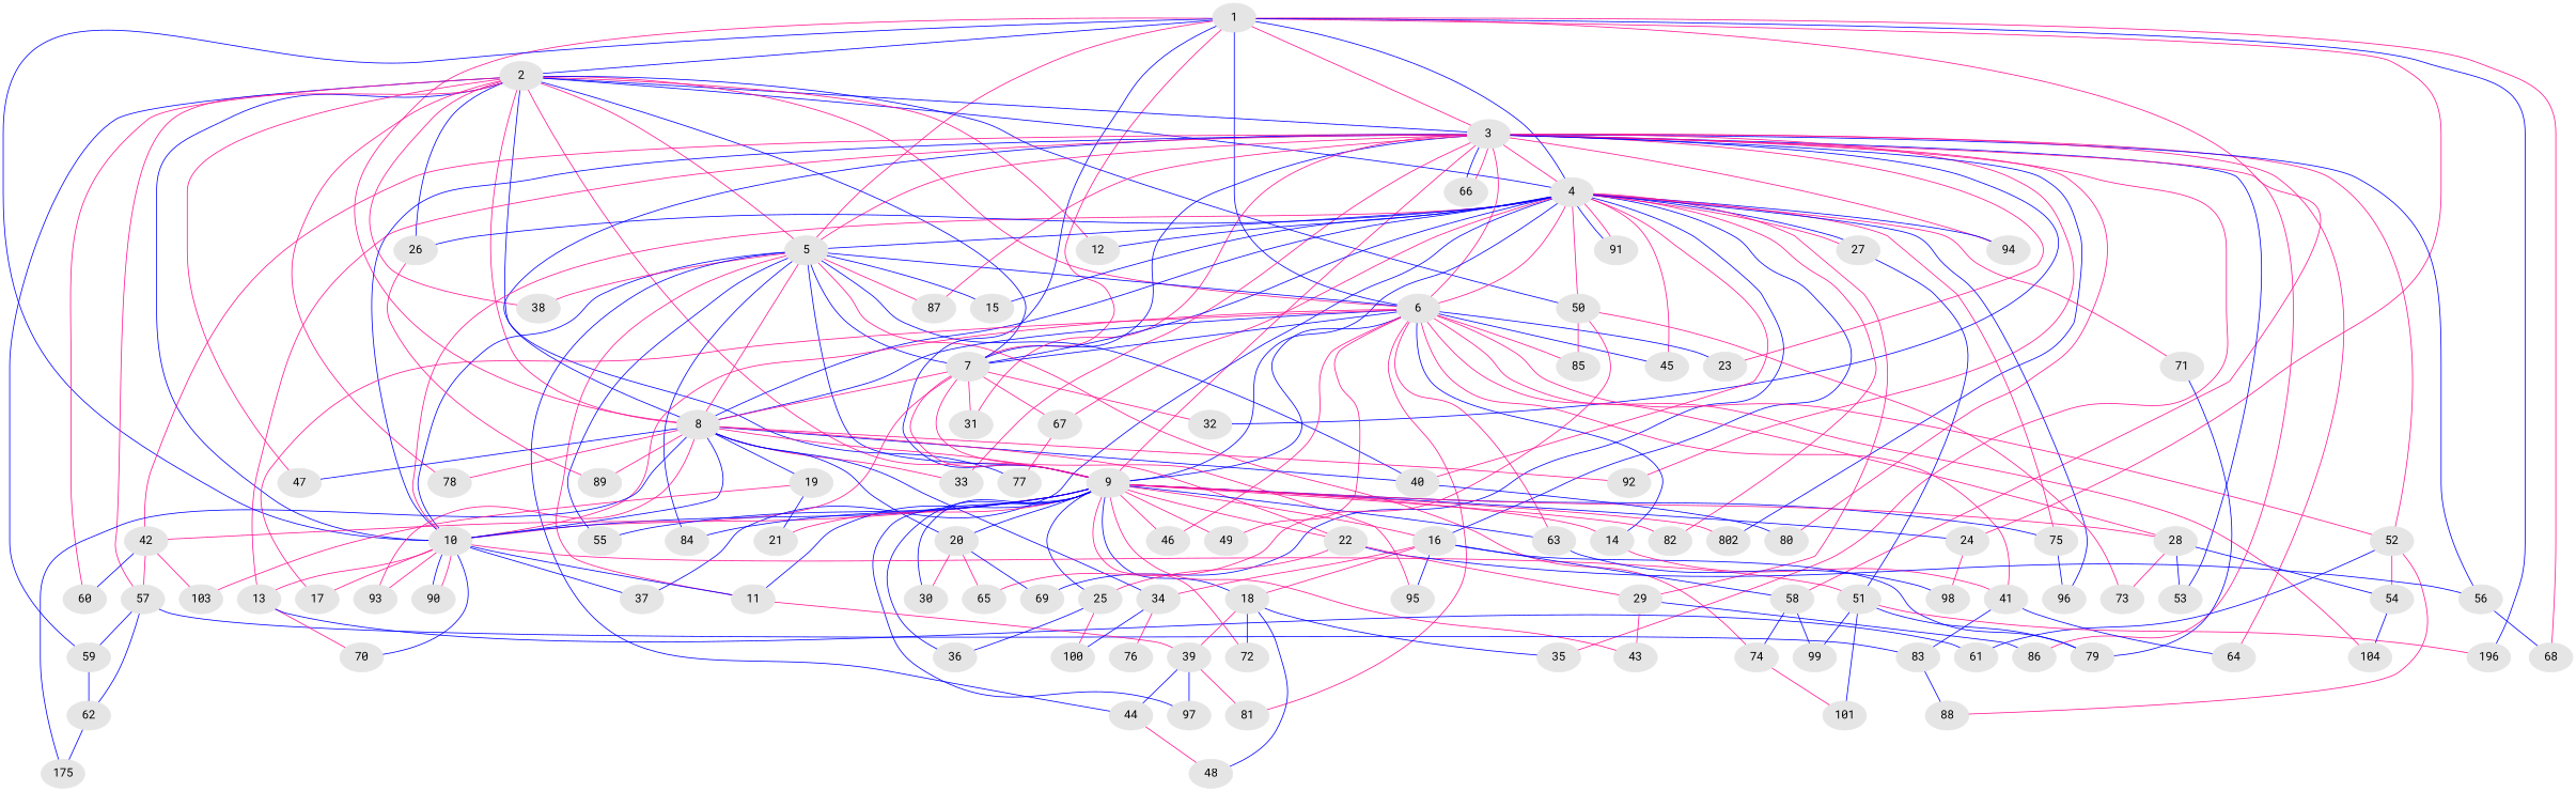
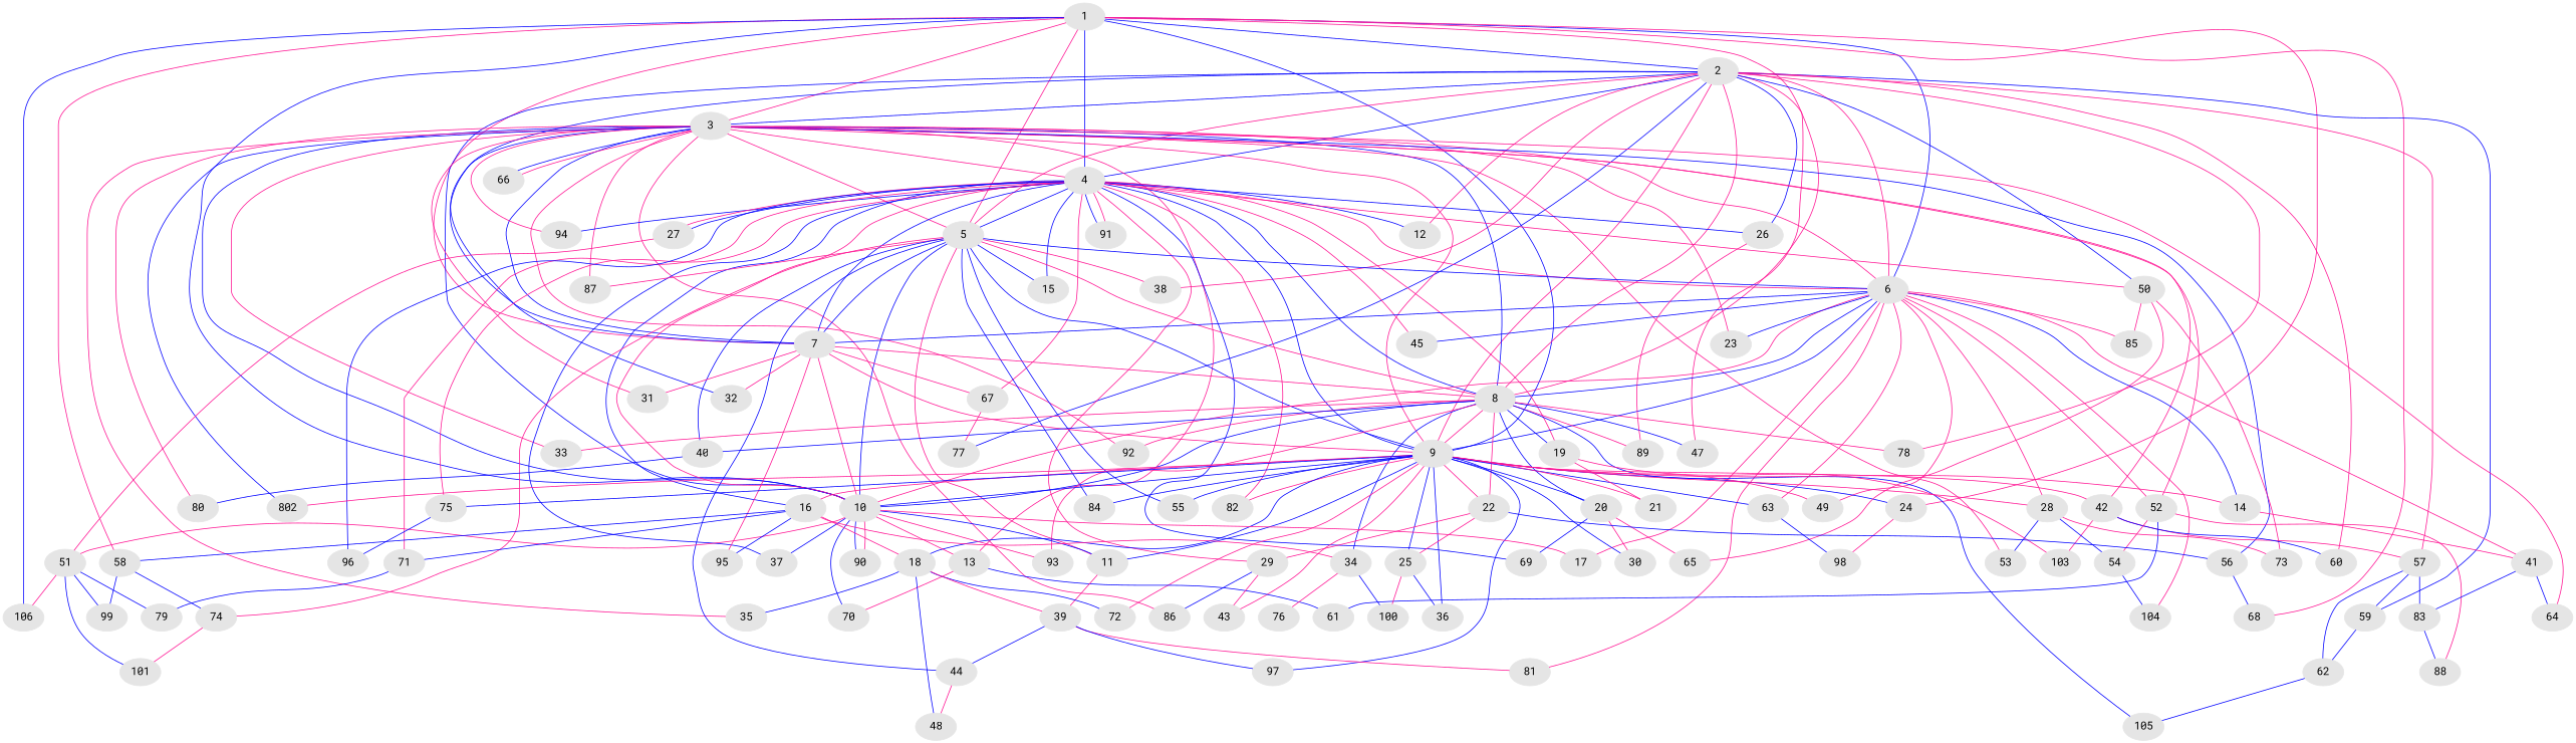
  graph {
    fontname="Roboto Mono"
    node [color=gray90 fontname="Roboto Mono" style=filled]
    edge [color=deeppink fontname="Roboto Mono"]
    1
    2
    3
    4
    5
    6
    7
    8
    9
    10
    24
    58
    68
-   106 [label=196]
+   106
    12
    26
    38
    47
    50
    57
    59
    60
    77
    78
    13
    23
    31
    32
    33
    35
    42
    52
    53
    56
    64
    66
    80
    86
    87
    92
    94
    n42 [label=802]
    15
    16
    19
    27
    29
    37
    45
    67
    69
    71
    75
    82
    91
    96
    11
    40
    44
    55
    74
    84
    14
    17
    28
    41
-   46
    49
    63
    81
    85
    104
    95
    20
    22
    34
    89
    93
-   105 [label=175]
+   105
    18
    21
    25
    30
    36
    43
    72
    97
    51
    70
    90
    98
    99
    65
    73
    83
    62
    61
    103
    54
    88
    79
    39
    48
    101
    76
    100
    1 -- 2 [color=blue]
    1 -- 3
    1 -- 4 [color=blue]
    1 -- 5
    1 -- 6 [color=blue]
    1 -- 7
    1 -- 8
    1 -- 9 [color=blue]
    1 -- 10 [color=blue]
    1 -- 24
    1 -- 58
    1 -- 68
    1 -- 106 [color=blue]
    2 -- 3 [color=blue]
    2 -- 4 [color=blue]
    2 -- 5
    2 -- 6
    2 -- 7 [color=blue]
    2 -- 8
    2 -- 9
    2 -- 10 [color=blue]
    2 -- 12
    2 -- 26 [color=blue]
    2 -- 38
    2 -- 47
    2 -- 50 [color=blue]
    2 -- 57
    2 -- 59 [color=blue]
    2 -- 60
    2 -- 77 [color=blue]
    2 -- 78
    3 -- 4
    3 -- 5
    3 -- 6
    3 -- 7 [color=blue]
    3 -- 8 [color=blue]
    3 -- 9
    3 -- 10 [color=blue]
    3 -- 13
    3 -- 23
    3 -- 31
    3 -- 32 [color=blue]
    3 -- 33
    3 -- 35
    3 -- 42
    3 -- 52
-   3 -- 53 [color=blue]
+   3 -- 53
    3 -- 56 [color=blue]
    3 -- 64
    3 -- 66 [color=blue]
    3 -- 66
    3 -- 80
    3 -- 86
    3 -- 87
    3 -- 92
    3 -- 94
    3 -- n42 [color=blue]
    4 -- 5 [color=blue]
    4 -- 6
    4 -- 7 [color=blue]
    4 -- 8 [color=blue]
    4 -- 9 [color=blue]
    4 -- 10
    4 -- 12 [color=blue]
    4 -- 26 [color=blue]
    4 -- 50
    4 -- 94 [color=blue]
    4 -- 15 [color=blue]
    4 -- 16 [color=blue]
-   4 -- 40
+   4 -- 19
    4 -- 27
    4 -- 27 [color=blue]
    4 -- 29
    4 -- 37 [color=blue]
    4 -- 45
    4 -- 67
    4 -- 69 [color=blue]
    4 -- 71
    4 -- 75
    4 -- 82
    4 -- 91 [color=blue]
    4 -- 91
    4 -- 96 [color=blue]
    5 -- 6 [color=blue]
    5 -- 7 [color=blue]
    5 -- 8
    5 -- 9 [color=blue]
    5 -- 10 [color=blue]
    5 -- 38
    5 -- 87
    5 -- 15 [color=blue]
    5 -- 11
    5 -- 40 [color=blue]
    5 -- 44 [color=blue]
    5 -- 55 [color=blue]
    5 -- 74
    5 -- 84 [color=blue]
    6 -- 7 [color=blue]
    6 -- 8 [color=blue]
    6 -- 9 [color=blue]
    6 -- 10
    6 -- 23 [color=blue]
    6 -- 52
    6 -- 45 [color=blue]
    6 -- 14 [color=blue]
    6 -- 17
    6 -- 28
    6 -- 41
-   6 -- 46
    6 -- 49
    6 -- 63
    6 -- 81
    6 -- 85
    6 -- 104
    7 -- 8
    7 -- 9
    7 -- 10
    7 -- 31
    7 -- 32
    7 -- 67
    7 -- 95
    8 -- 9
    8 -- 10 [color=blue]
    8 -- 47 [color=blue]
    8 -- 78
    8 -- 33
    8 -- 92
    8 -- 19 [color=blue]
    8 -- 40 [color=blue]
    8 -- 20 [color=blue]
    8 -- 22
    8 -- 34 [color=blue]
    8 -- 89
    8 -- 93
    8 -- 105 [color=blue]
    9 -- 10 [color=blue]
    9 -- 24 [color=blue]
    9 -- 42
    9 -- n42
    9 -- 16
    9 -- 75 [color=blue]
    9 -- 82
    9 -- 11 [color=blue]
    9 -- 55 [color=blue]
    9 -- 84 [color=blue]
    9 -- 14
    9 -- 28
-   9 -- 46
    9 -- 49
    9 -- 63 [color=blue]
    9 -- 20 [color=blue]
    9 -- 22
    9 -- 18 [color=blue]
    9 -- 21
    9 -- 25 [color=blue]
    9 -- 30 [color=blue]
    9 -- 36 [color=blue]
    9 -- 43
    9 -- 72
    9 -- 97 [color=blue]
    10 -- 13
    10 -- 37 [color=blue]
    10 -- 11 [color=blue]
    10 -- 17
    10 -- 93
    10 -- 51
    10 -- 70 [color=blue]
    10 -- 90 [color=blue]
    10 -- 90
    24 -- 98
    58 -- 74 [color=blue]
    58 -- 99 [color=blue]
    26 -- 89
    50 -- 85
    50 -- 65
    50 -- 73
    57 -- 59 [color=blue]
    57 -- 83 [color=blue]
    57 -- 62 [color=blue]
    59 -- 62 [color=blue]
    13 -- 70
    13 -- 61 [color=blue]
    42 -- 57
    42 -- 60 [color=blue]
    42 -- 103
    52 -- 61 [color=blue]
    52 -- 54
    52 -- 88
    56 -- 68 [color=blue]
    16 -- 58 [color=blue]
-   16 -- 79 [color=blue]
+   16 -- 71 [color=blue]
    16 -- 95 [color=blue]
    16 -- 34
    16 -- 18
-   19 -- 21 [color=blue]
+   19 -- 21
    19 -- 103
-   27 -- 51 [color=blue]
+   27 -- 51
    29 -- 86 [color=blue]
    29 -- 43
    67 -- 77
    71 -- 79 [color=blue]
    75 -- 96 [color=blue]
    11 -- 39
    40 -- 80 [color=blue]
    44 -- 48
    74 -- 101
    14 -- 41
    28 -- 53 [color=blue]
    28 -- 73
    28 -- 54 [color=blue]
    41 -- 64 [color=blue]
    41 -- 83 [color=blue]
    63 -- 98 [color=blue]
    20 -- 69 [color=blue]
    20 -- 30
    20 -- 65
    22 -- 56 [color=blue]
    22 -- 29
    22 -- 25
    34 -- 76
    34 -- 100 [color=blue]
    18 -- 35 [color=blue]
    18 -- 72 [color=blue]
    18 -- 39
    18 -- 48 [color=blue]
    25 -- 36 [color=blue]
    25 -- 100
    51 -- 106
    51 -- 99 [color=blue]
    51 -- 79 [color=blue]
    51 -- 101 [color=blue]
    83 -- 88 [color=blue]
    62 -- 105 [color=blue]
    54 -- 104 [color=blue]
    39 -- 44 [color=blue]
    39 -- 81
    39 -- 97 [color=blue]
  }
